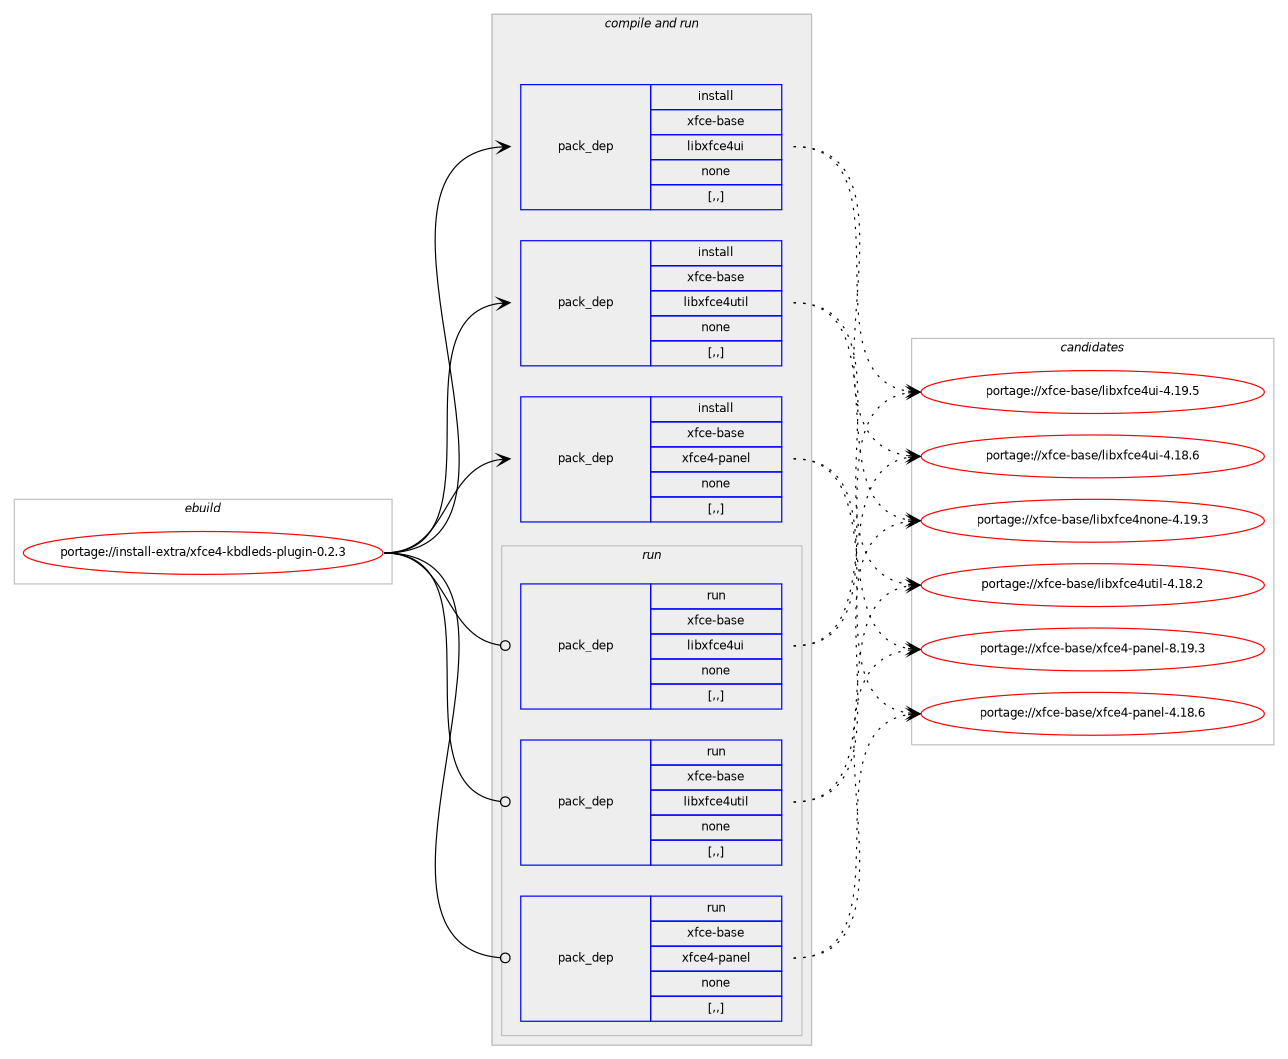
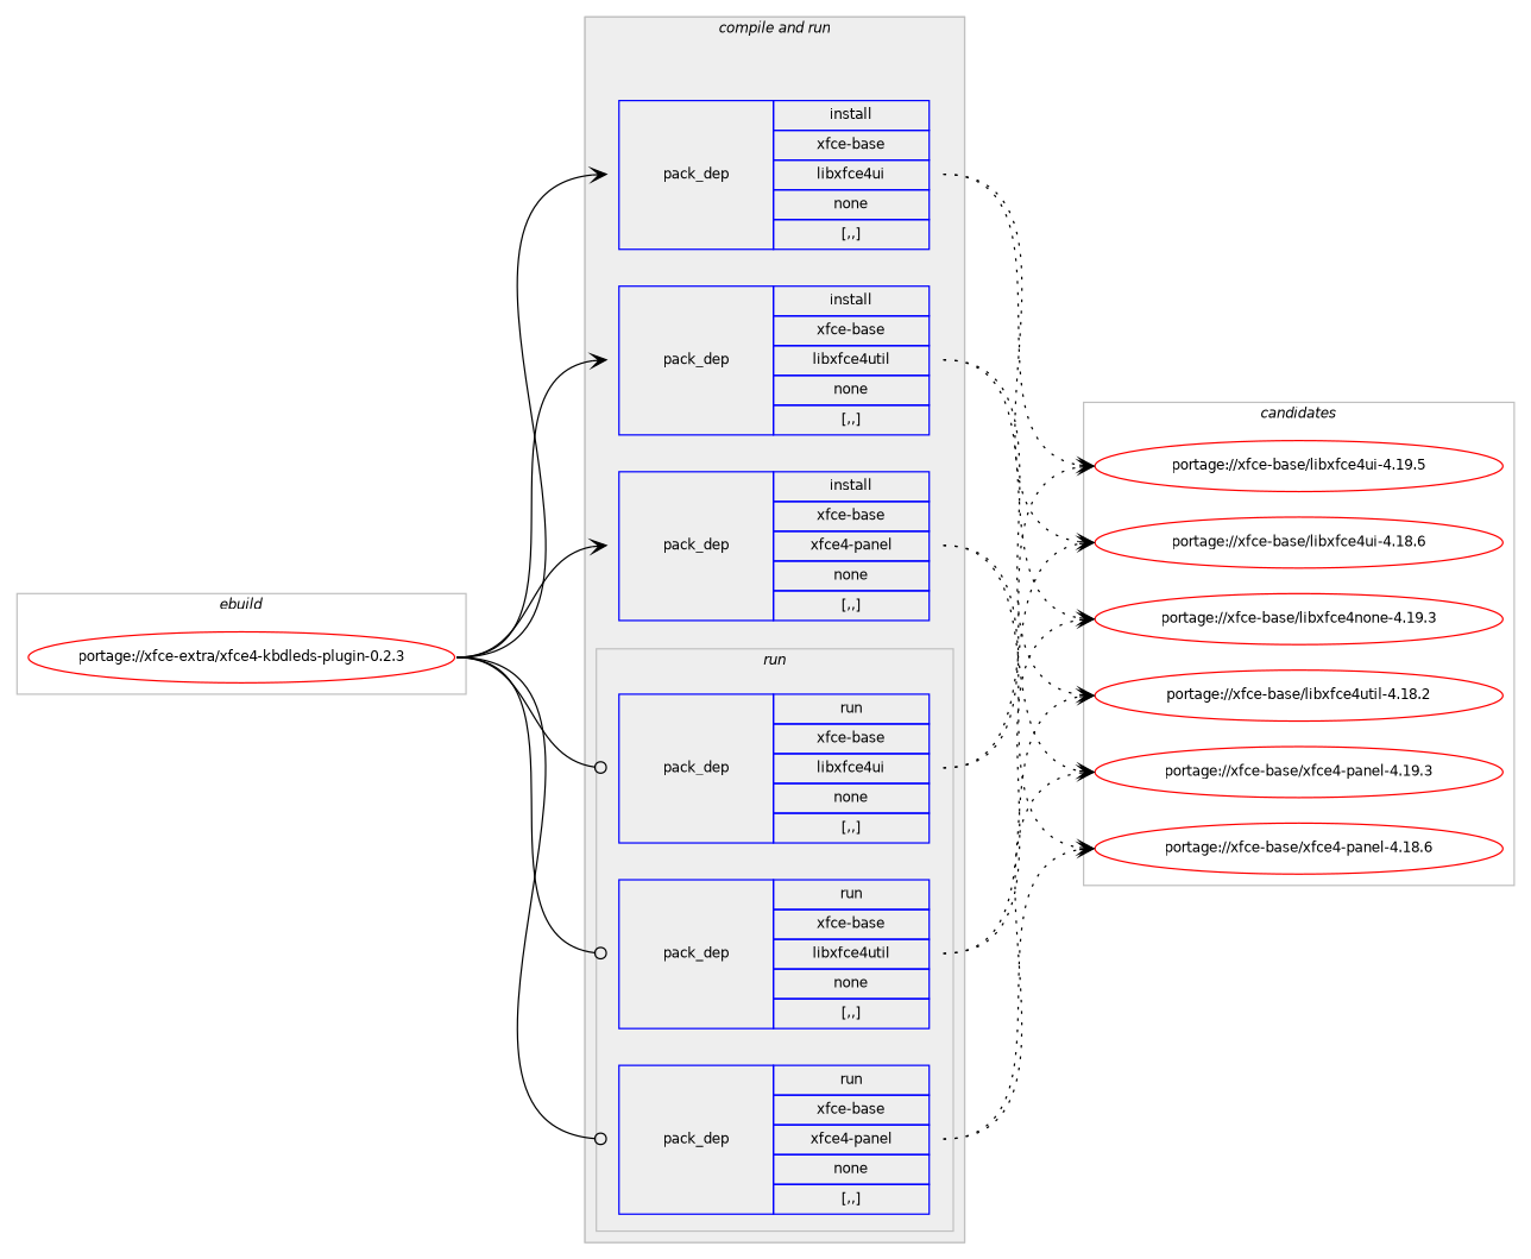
  digraph {
    compound=true
    concentrate=true
    fontname=Helvetica
    fontsize=10
    newrank=true
    rankdir=LR
    ranksep=1.5
    node [color=red fontname=Helvetica fontsize=10]
    edge [arrowhead=vee headport=w style=dotted tailport=e weight=100]
-   n1 [label="portage://install-extra/xfce4-kbdleds-plugin-0.2.3" width=4]
+   n1 [label="portage://xfce-extra/xfce4-kbdleds-plugin-0.2.3" width=4]
    n2 [color=blue label=<<TABLE BORDER="0" CELLBORDER="1" CELLSPACING="0" CELLPADDING="4" WIDTH="220"><TR><TD ROWSPAN="6" CELLPADDING="30">pack_dep</TD></TR><TR><TD WIDTH="110">install</TD></TR><TR><TD>xfce-base</TD></TR><TR><TD>libxfce4ui</TD></TR><TR><TD>none</TD></TR><TR><TD>[,,]</TD></TR></TABLE>> shape=none]
    n3 [color=blue label=<<TABLE BORDER="0" CELLBORDER="1" CELLSPACING="0" CELLPADDING="4" WIDTH="220"><TR><TD ROWSPAN="6" CELLPADDING="30">pack_dep</TD></TR><TR><TD WIDTH="110">install</TD></TR><TR><TD>xfce-base</TD></TR><TR><TD>libxfce4util</TD></TR><TR><TD>none</TD></TR><TR><TD>[,,]</TD></TR></TABLE>> shape=none]
    n4 [color=blue label=<<TABLE BORDER="0" CELLBORDER="1" CELLSPACING="0" CELLPADDING="4" WIDTH="220"><TR><TD ROWSPAN="6" CELLPADDING="30">pack_dep</TD></TR><TR><TD WIDTH="110">install</TD></TR><TR><TD>xfce-base</TD></TR><TR><TD>xfce4-panel</TD></TR><TR><TD>none</TD></TR><TR><TD>[,,]</TD></TR></TABLE>> shape=none]
    n5 [color=blue label=<<TABLE BORDER="0" CELLBORDER="1" CELLSPACING="0" CELLPADDING="4" WIDTH="220"><TR><TD ROWSPAN="6" CELLPADDING="30">pack_dep</TD></TR><TR><TD WIDTH="110">run</TD></TR><TR><TD>xfce-base</TD></TR><TR><TD>libxfce4ui</TD></TR><TR><TD>none</TD></TR><TR><TD>[,,]</TD></TR></TABLE>> shape=none]
    n6 [color=blue label=<<TABLE BORDER="0" CELLBORDER="1" CELLSPACING="0" CELLPADDING="4" WIDTH="220"><TR><TD ROWSPAN="6" CELLPADDING="30">pack_dep</TD></TR><TR><TD WIDTH="110">run</TD></TR><TR><TD>xfce-base</TD></TR><TR><TD>libxfce4util</TD></TR><TR><TD>none</TD></TR><TR><TD>[,,]</TD></TR></TABLE>> shape=none]
    n7 [color=blue label=<<TABLE BORDER="0" CELLBORDER="1" CELLSPACING="0" CELLPADDING="4" WIDTH="220"><TR><TD ROWSPAN="6" CELLPADDING="30">pack_dep</TD></TR><TR><TD WIDTH="110">run</TD></TR><TR><TD>xfce-base</TD></TR><TR><TD>xfce4-panel</TD></TR><TR><TD>none</TD></TR><TR><TD>[,,]</TD></TR></TABLE>> shape=none]
    n8 [label="portage://xfce-base/libxfce4ui-4.19.5" width=4]
    n9 [label="portage://xfce-base/libxfce4ui-4.18.6" width=4]
    n10 [label="portage://xfce-base/libxfce4none-4.19.3" width=4]
    n11 [label="portage://xfce-base/libxfce4util-4.18.2" width=4]
-   n12 [label="portage://xfce-base/xfce4-panel-8.19.3" width=4]
+   n12 [label="portage://xfce-base/xfce4-panel-4.19.3" width=4]
    n13 [label="portage://xfce-base/xfce4-panel-4.18.6" width=4]
    subgraph cluster_1 {
      color=gray
      label=<<i>ebuild</i>>
      n1
    }
    subgraph cluster_2 {
      color=gray
      label=<<i>dependencies</i>>
      subgraph cluster_3 {
        color=gray
        fillcolor="#eeeeee"
        label=<<i>compile</i>>
        style=filled
        subgraph sub_4 {
          color=gray
          fillcolor="#eeeeee"
          label=<<i>compile</i>>
          style=filled
          n2
        }
        subgraph sub_5 {
          color=gray
          fillcolor="#eeeeee"
          label=<<i>compile</i>>
          style=filled
          n3
        }
        subgraph sub_6 {
          color=gray
          fillcolor="#eeeeee"
          label=<<i>compile</i>>
          style=filled
          n4
        }
      }
      subgraph cluster_7 {
        color=gray
        fillcolor="#eeeeee"
        label=<<i>compile and run</i>>
        style=filled
      }
      subgraph cluster_8 {
        color=gray
        fillcolor="#eeeeee"
        label=<<i>run</i>>
        style=filled
        subgraph sub_9 {
          color=gray
          fillcolor="#eeeeee"
          label=<<i>run</i>>
          style=filled
          n5
        }
        subgraph sub_10 {
          color=gray
          fillcolor="#eeeeee"
          label=<<i>run</i>>
          style=filled
          n6
        }
        subgraph sub_11 {
          color=gray
          fillcolor="#eeeeee"
          label=<<i>run</i>>
          style=filled
          n7
        }
      }
    }
    subgraph cluster_12 {
      color=gray
      label=<<i>candidates</i>>
      rank=same
      subgraph sub_13 {
        color=black
        label=<<i>candidates</i>>
        nodesep=1
        rank=same
        n8
        n9
      }
      subgraph sub_14 {
        color=black
        label=<<i>candidates</i>>
        nodesep=1
        rank=same
        n10
        n11
      }
      subgraph sub_15 {
        color=black
        label=<<i>candidates</i>>
        nodesep=1
        rank=same
        n12
        n13
      }
      subgraph sub_16 {
        color=black
        label=<<i>candidates</i>>
        nodesep=1
        rank=same
        n8
        n9
      }
      subgraph sub_17 {
        color=black
        label=<<i>candidates</i>>
        nodesep=1
        rank=same
        n10
        n11
      }
      subgraph sub_18 {
        color=black
        label=<<i>candidates</i>>
        nodesep=1
        rank=same
        n12
        n13
      }
    }
    n1 -> n2 [style=solid weight=20]
    n1 -> n3 [style=solid weight=20]
    n1 -> n4 [style=solid weight=20]
    n1 -> n5 [arrowhead=odot style=solid weight=20]
    n1 -> n6 [arrowhead=odot style=solid weight=20]
    n1 -> n7 [arrowhead=odot style=solid weight=20]
    n2 -> n8
    n2 -> n9
    n3 -> n10
    n3 -> n11
    n4 -> n12
    n4 -> n13
    n5 -> n8
    n5 -> n9
    n6 -> n10
    n6 -> n11
    n7 -> n12
    n7 -> n13
  }
